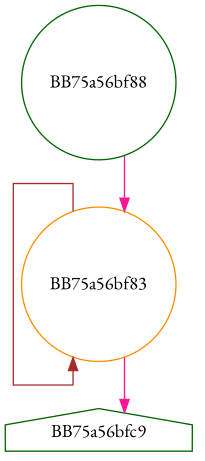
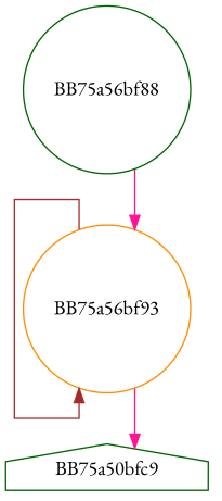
  digraph {
    fontname="EB Garamond"
    splines=ortho
    node [color=darkgreen fontname="EB Garamond" shape=circle]
    edge [arrowhead=normal color=deeppink fontname="EB Garamond"]
-   BB75a56bf93 [color=darkorange label=BB75a56bf83]
+   BB75a56bf93 [color=darkorange]
    BB75a56bf88
-   BB75a56bfc9 [shape=house]
+   BB75a56bfc9 [shape=house label=BB75a50bfc9]
    BB75a56bf93 -> BB75a56bf93 [color=brown]
    BB75a56bf93 -> BB75a56bfc9
    BB75a56bf88 -> BB75a56bf93
  }
